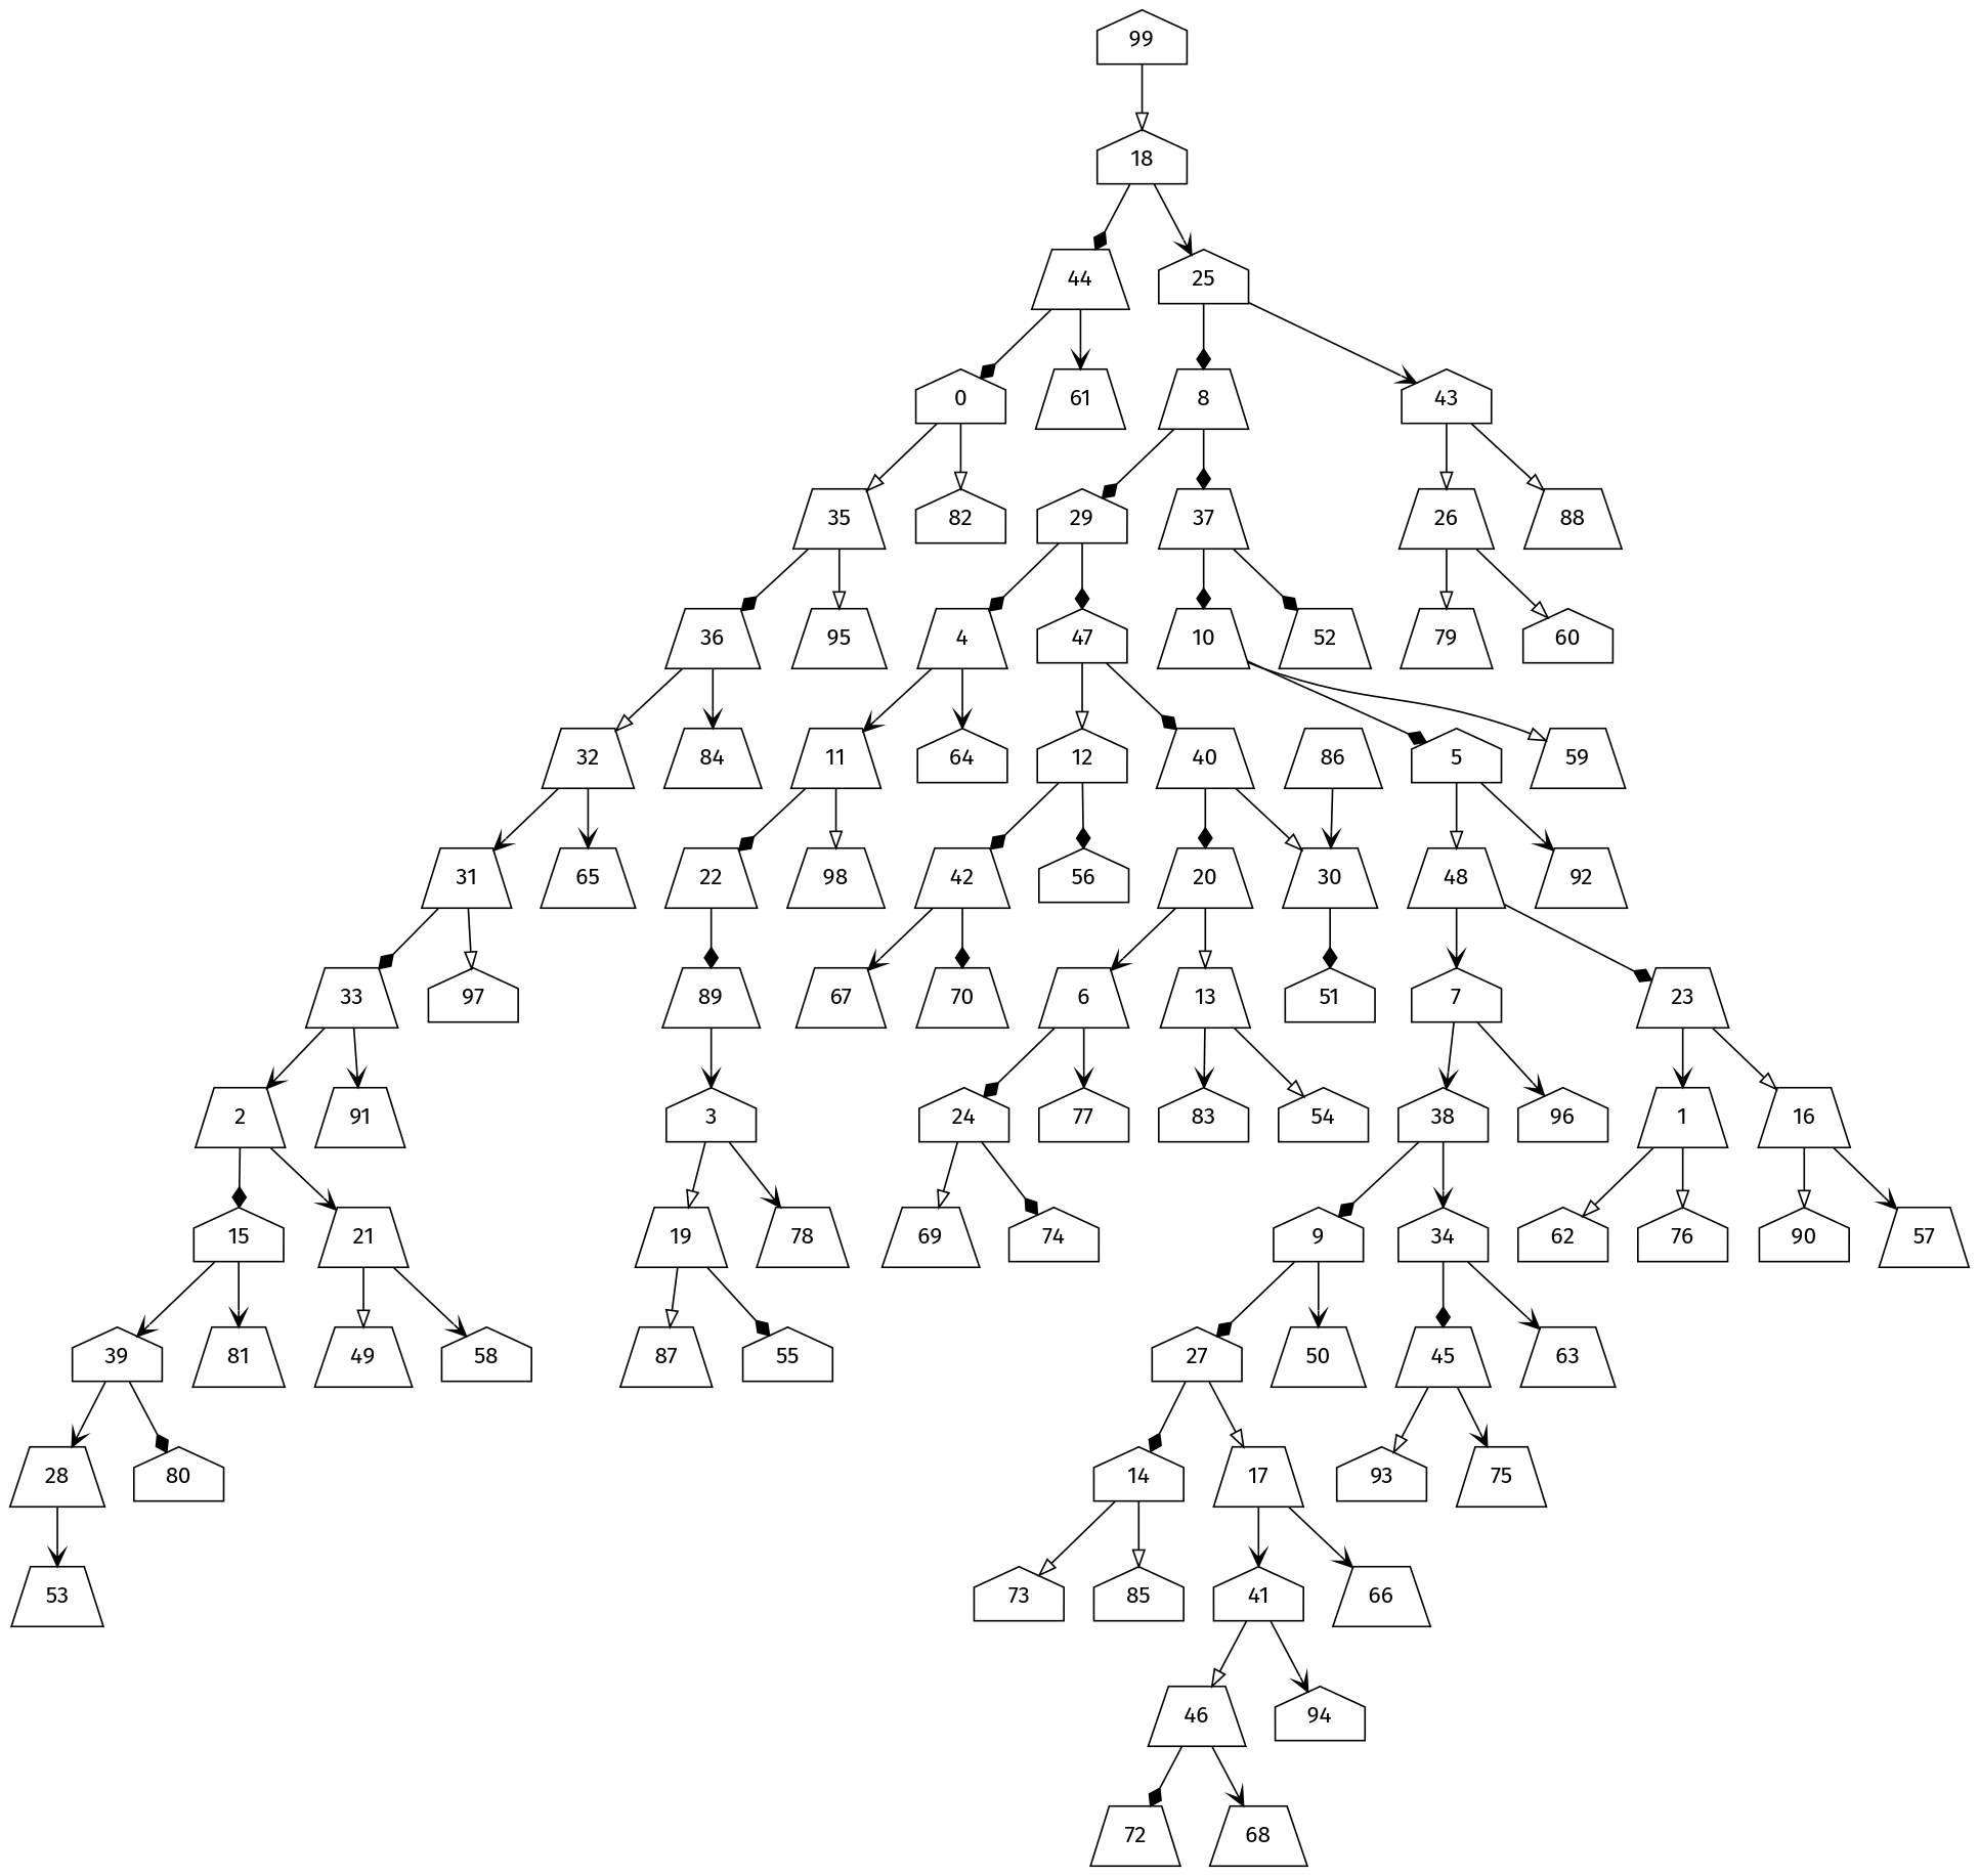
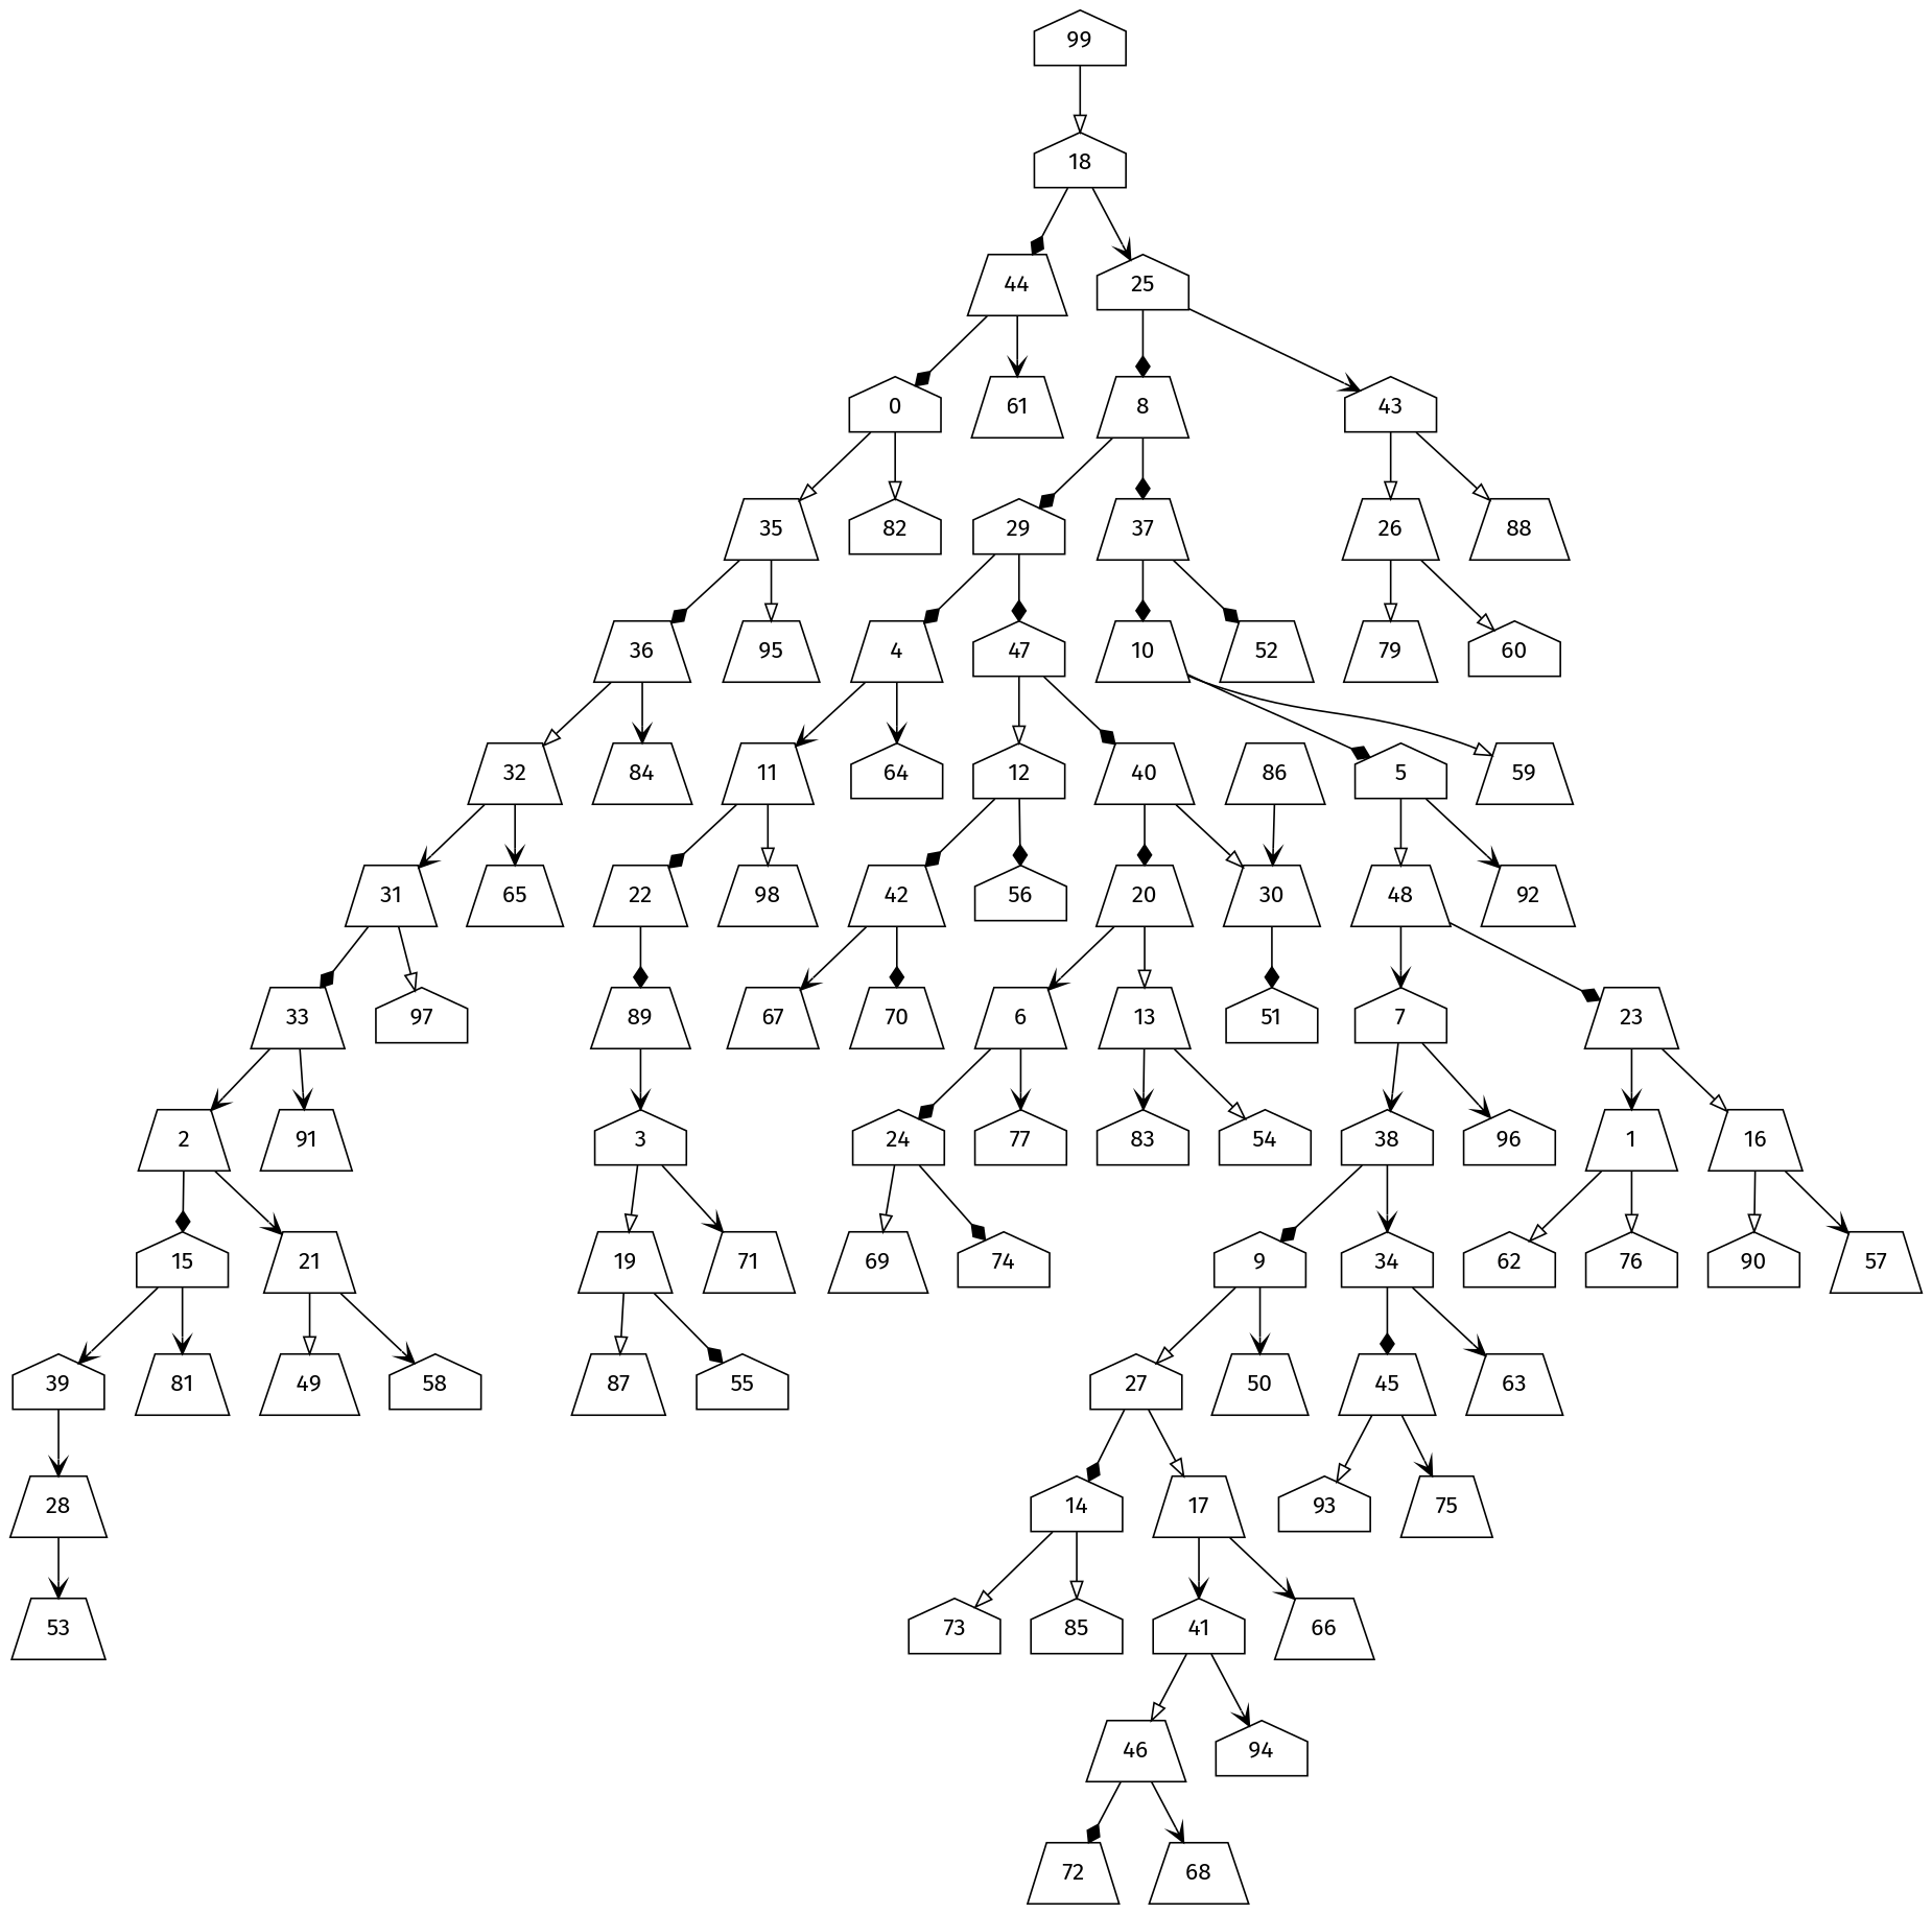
  digraph {
    fontname="Fira Sans"
    node [fontname="Fira Sans" shape=trapezium]
    edge [arrowhead=vee fontname="Fira Sans"]
    n1 [label=0 shape=house]
    n2 [label=35]
    n3 [label=82 shape=house]
    n4 [label=36]
    n5 [label=95]
    n6 [label=1]
    n7 [label=62 shape=house]
    n8 [label=76 shape=house]
    n9 [label=2]
    n10 [label=15 shape=house]
    n11 [label=21]
    n12 [label=39 shape=house]
    n13 [label=81]
    n14 [label=49]
    n15 [label=58 shape=house]
    n16 [label=3 shape=house]
    n17 [label=19]
-   n18 [label=78]
+   n18 [label=71]
    n19 [label=87]
    n20 [label=55 shape=house]
    n21 [label=4]
    n22 [label=11]
    n23 [label=64 shape=house]
    n24 [label=22]
    n25 [label=98]
    n26 [label=5 shape=house]
    n27 [label=48]
    n28 [label=92]
    n29 [label=7 shape=house]
    n30 [label=23]
    n31 [label=6]
    n32 [label=24 shape=house]
    n33 [label=77 shape=house]
    n34 [label=69]
    n35 [label=74 shape=house]
    n36 [label=38 shape=house]
    n37 [label=96 shape=house]
    n38 [label=9 shape=house]
    n39 [label=34 shape=house]
    n40 [label=8]
    n41 [label=29 shape=house]
    n42 [label=37]
    n43 [label=47 shape=house]
    n44 [label=10]
    n45 [label=52]
    n46 [label=27 shape=house]
    n47 [label=50]
    n48 [label=14 shape=house]
    n49 [label=17]
    n50 [label=59]
    n51 [label=89]
    n52 [label=12 shape=house]
    n53 [label=42]
    n54 [label=56 shape=house]
    n55 [label=67]
    n56 [label=70]
    n57 [label=13]
    n58 [label=83 shape=house]
    n59 [label=54 shape=house]
    n60 [label=73 shape=house]
    n61 [label=85 shape=house]
    n62 [label=28]
-   n63 [label=80 shape=house]
    n64 [label=16]
    n65 [label=90 shape=house]
    n66 [label=57]
    n67 [label=41 shape=house]
    n68 [label=66]
    n69 [label=46]
    n70 [label=94 shape=house]
    n71 [label=18 shape=house]
    n72 [label=25 shape=house]
    n73 [label=44]
    n74 [label=43 shape=house]
    n75 [label=61]
    n76 [label=20]
    n77 [label=26]
    n78 [label=88]
    n79 [label=79]
    n80 [label=60 shape=house]
    n81 [label=53]
    n82 [label=40]
    n83 [label=30]
    n84 [label=51 shape=house]
    n85 [label=86]
    n86 [label=31]
    n87 [label=33]
    n88 [label=97 shape=house]
    n89 [label=91]
    n90 [label=32]
    n91 [label=65]
    n92 [label=45]
    n93 [label=63]
    n94 [label=93 shape=house]
    n95 [label=75]
    n96 [label=84]
    n97 [label=72]
    n98 [label=68]
    n99 [label=99 shape=house]
    n1 -> n2 [arrowhead=onormal]
    n1 -> n3 [arrowhead=onormal]
    n2 -> n4 [arrowhead=diamond]
    n2 -> n5 [arrowhead=onormal]
    n4 -> n90 [arrowhead=onormal]
    n4 -> n96
    n6 -> n7 [arrowhead=onormal]
    n6 -> n8 [arrowhead=onormal]
    n9 -> n10 [arrowhead=diamond]
    n9 -> n11
    n10 -> n12
    n10 -> n13
    n11 -> n14 [arrowhead=onormal]
    n11 -> n15
    n12 -> n62
-   n12 -> n63 [arrowhead=diamond]
    n16 -> n17 [arrowhead=onormal]
    n16 -> n18
    n17 -> n19 [arrowhead=onormal]
    n17 -> n20 [arrowhead=diamond]
    n21 -> n22
    n21 -> n23
    n22 -> n24 [arrowhead=diamond]
    n22 -> n25 [arrowhead=onormal]
    n24 -> n51 [arrowhead=diamond]
    n26 -> n27 [arrowhead=onormal]
    n26 -> n28
    n27 -> n29
    n27 -> n30 [arrowhead=diamond]
    n29 -> n36
    n29 -> n37
    n30 -> n6
    n30 -> n64 [arrowhead=onormal]
    n31 -> n32 [arrowhead=diamond]
    n31 -> n33
    n32 -> n34 [arrowhead=onormal]
    n32 -> n35 [arrowhead=diamond]
    n36 -> n38 [arrowhead=diamond]
    n36 -> n39
-   n38 -> n46 [arrowhead=diamond]
+   n38 -> n46 [arrowhead=onormal]
    n38 -> n47
    n39 -> n92 [arrowhead=diamond]
    n39 -> n93
    n40 -> n41 [arrowhead=diamond]
    n40 -> n42 [arrowhead=diamond]
    n41 -> n21 [arrowhead=diamond]
    n41 -> n43 [arrowhead=diamond]
    n42 -> n44 [arrowhead=diamond]
    n42 -> n45 [arrowhead=diamond]
    n43 -> n52 [arrowhead=onormal]
    n43 -> n82 [arrowhead=diamond]
    n44 -> n26 [arrowhead=diamond]
    n44 -> n50 [arrowhead=onormal]
    n46 -> n48 [arrowhead=diamond]
    n46 -> n49 [arrowhead=onormal]
    n48 -> n60 [arrowhead=onormal]
    n48 -> n61 [arrowhead=onormal]
    n49 -> n67
    n49 -> n68
    n51 -> n16
    n52 -> n53 [arrowhead=diamond]
    n52 -> n54 [arrowhead=diamond]
    n53 -> n55
    n53 -> n56 [arrowhead=diamond]
    n57 -> n58
    n57 -> n59 [arrowhead=onormal]
    n62 -> n81
    n64 -> n65 [arrowhead=onormal]
    n64 -> n66
    n67 -> n69 [arrowhead=onormal]
    n67 -> n70
    n69 -> n97 [arrowhead=diamond]
    n69 -> n98
    n71 -> n72
    n71 -> n73 [arrowhead=diamond]
    n72 -> n40 [arrowhead=diamond]
    n72 -> n74
    n73 -> n1 [arrowhead=diamond]
    n73 -> n75
    n74 -> n77 [arrowhead=onormal]
    n74 -> n78 [arrowhead=onormal]
    n76 -> n31
    n76 -> n57 [arrowhead=onormal]
    n77 -> n79 [arrowhead=onormal]
    n77 -> n80 [arrowhead=onormal]
    n82 -> n76 [arrowhead=diamond]
    n82 -> n83 [arrowhead=onormal]
    n83 -> n84 [arrowhead=diamond]
    n85 -> n83
    n86 -> n87 [arrowhead=diamond]
    n86 -> n88 [arrowhead=onormal]
    n87 -> n9
    n87 -> n89
    n90 -> n86
    n90 -> n91
    n92 -> n94 [arrowhead=onormal]
    n92 -> n95
    n99 -> n71 [arrowhead=onormal]
  }
